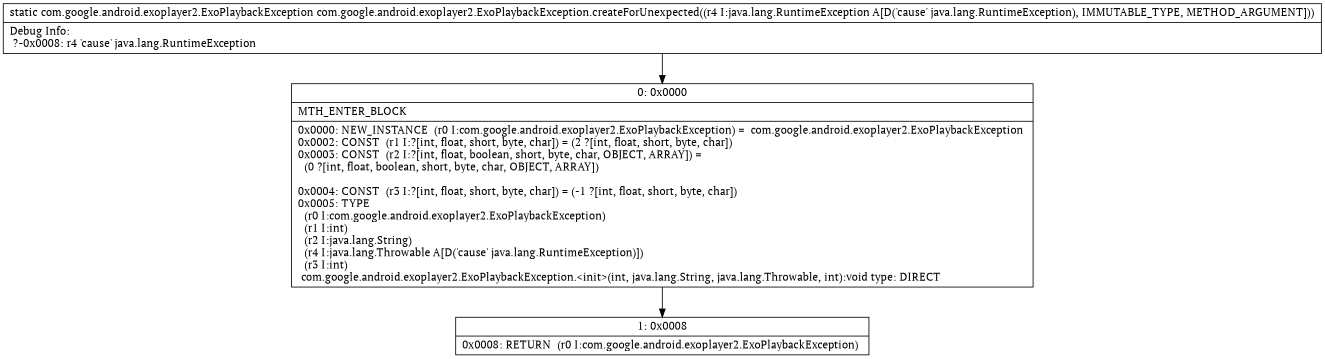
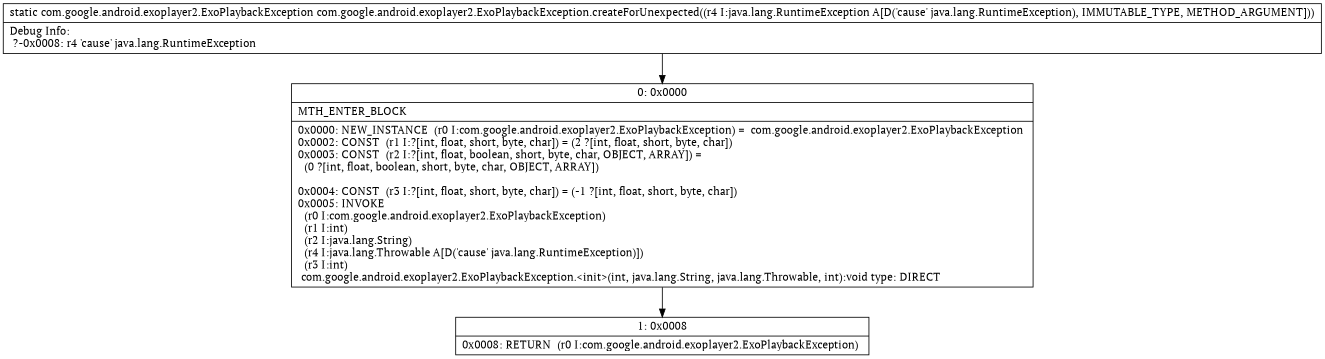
  digraph {
    fontname="PT Serif"
    node [shape=record fontname="PT Serif"]
    edge [fontname="PT Serif"]
-   n1 [label="{0\:\ 0x0000|MTH_ENTER_BLOCK\l|0x0000: NEW_INSTANCE  (r0 I:com.google.android.exoplayer2.ExoPlaybackException) =  com.google.android.exoplayer2.ExoPlaybackException \l0x0002: CONST  (r1 I:?[int, float, short, byte, char]) = (2 ?[int, float, short, byte, char]) \l0x0003: CONST  (r2 I:?[int, float, boolean, short, byte, char, OBJECT, ARRAY]) = \l  (0 ?[int, float, boolean, short, byte, char, OBJECT, ARRAY])\l \l0x0004: CONST  (r3 I:?[int, float, short, byte, char]) = (\-1 ?[int, float, short, byte, char]) \l0x0005: TYPE  \l  (r0 I:com.google.android.exoplayer2.ExoPlaybackException)\l  (r1 I:int)\l  (r2 I:java.lang.String)\l  (r4 I:java.lang.Throwable A[D('cause' java.lang.RuntimeException)])\l  (r3 I:int)\l com.google.android.exoplayer2.ExoPlaybackException.\<init\>(int, java.lang.String, java.lang.Throwable, int):void type: DIRECT \l}"]
+   n1 [label="{0\:\ 0x0000|MTH_ENTER_BLOCK\l|0x0000: NEW_INSTANCE  (r0 I:com.google.android.exoplayer2.ExoPlaybackException) =  com.google.android.exoplayer2.ExoPlaybackException \l0x0002: CONST  (r1 I:?[int, float, short, byte, char]) = (2 ?[int, float, short, byte, char]) \l0x0003: CONST  (r2 I:?[int, float, boolean, short, byte, char, OBJECT, ARRAY]) = \l  (0 ?[int, float, boolean, short, byte, char, OBJECT, ARRAY])\l \l0x0004: CONST  (r3 I:?[int, float, short, byte, char]) = (\-1 ?[int, float, short, byte, char]) \l0x0005: INVOKE  \l  (r0 I:com.google.android.exoplayer2.ExoPlaybackException)\l  (r1 I:int)\l  (r2 I:java.lang.String)\l  (r4 I:java.lang.Throwable A[D('cause' java.lang.RuntimeException)])\l  (r3 I:int)\l com.google.android.exoplayer2.ExoPlaybackException.\<init\>(int, java.lang.String, java.lang.Throwable, int):void type: DIRECT \l}"]
    n2 [label="{1\:\ 0x0008|0x0008: RETURN  (r0 I:com.google.android.exoplayer2.ExoPlaybackException) \l}"]
    n3 [label="{static com.google.android.exoplayer2.ExoPlaybackException com.google.android.exoplayer2.ExoPlaybackException.createForUnexpected((r4 I:java.lang.RuntimeException A[D('cause' java.lang.RuntimeException), IMMUTABLE_TYPE, METHOD_ARGUMENT]))  | Debug Info:\l  ?\-0x0008: r4 'cause' java.lang.RuntimeException\l}"]
    n1 -> n2
    n3 -> n1
  }
